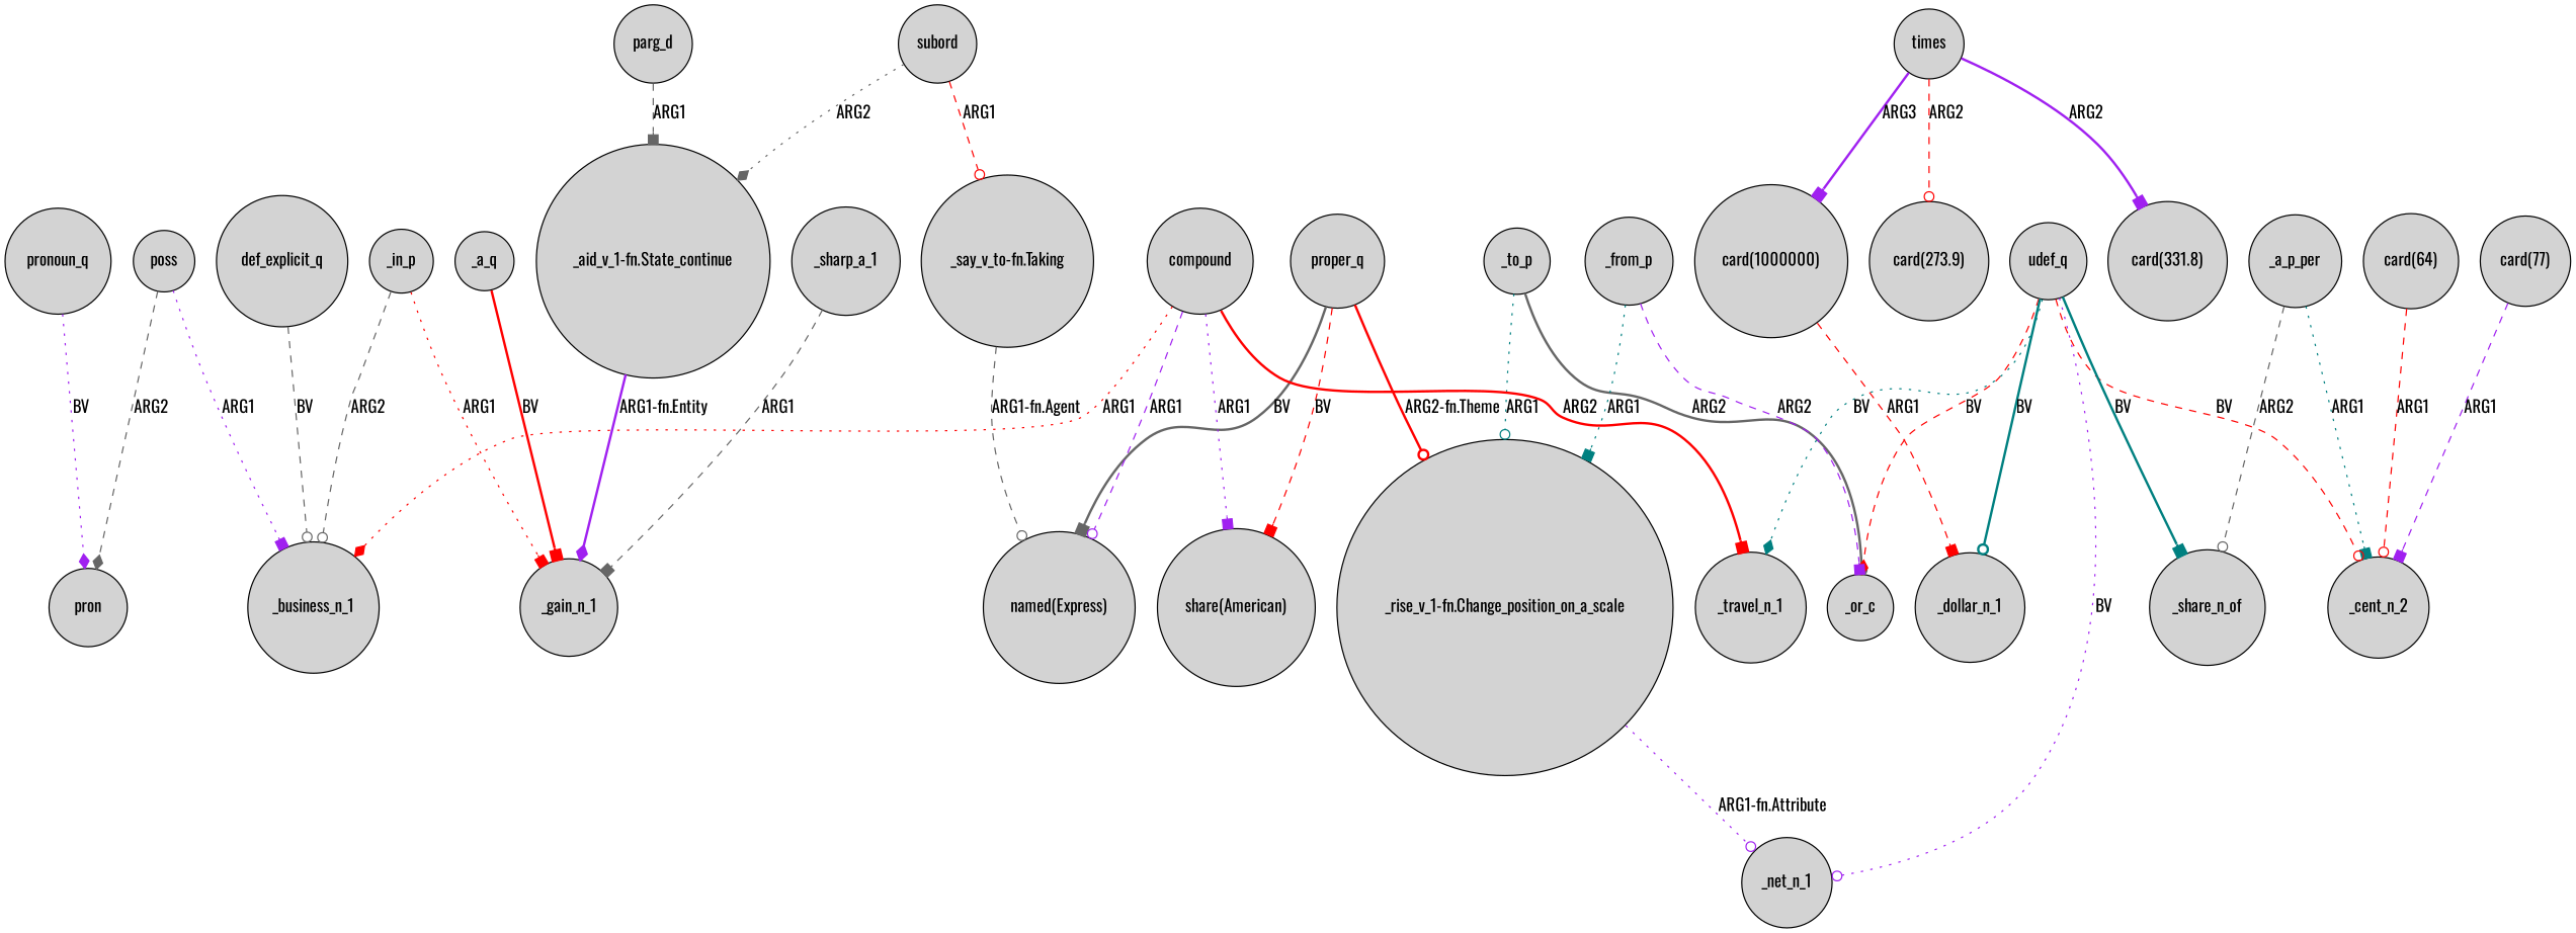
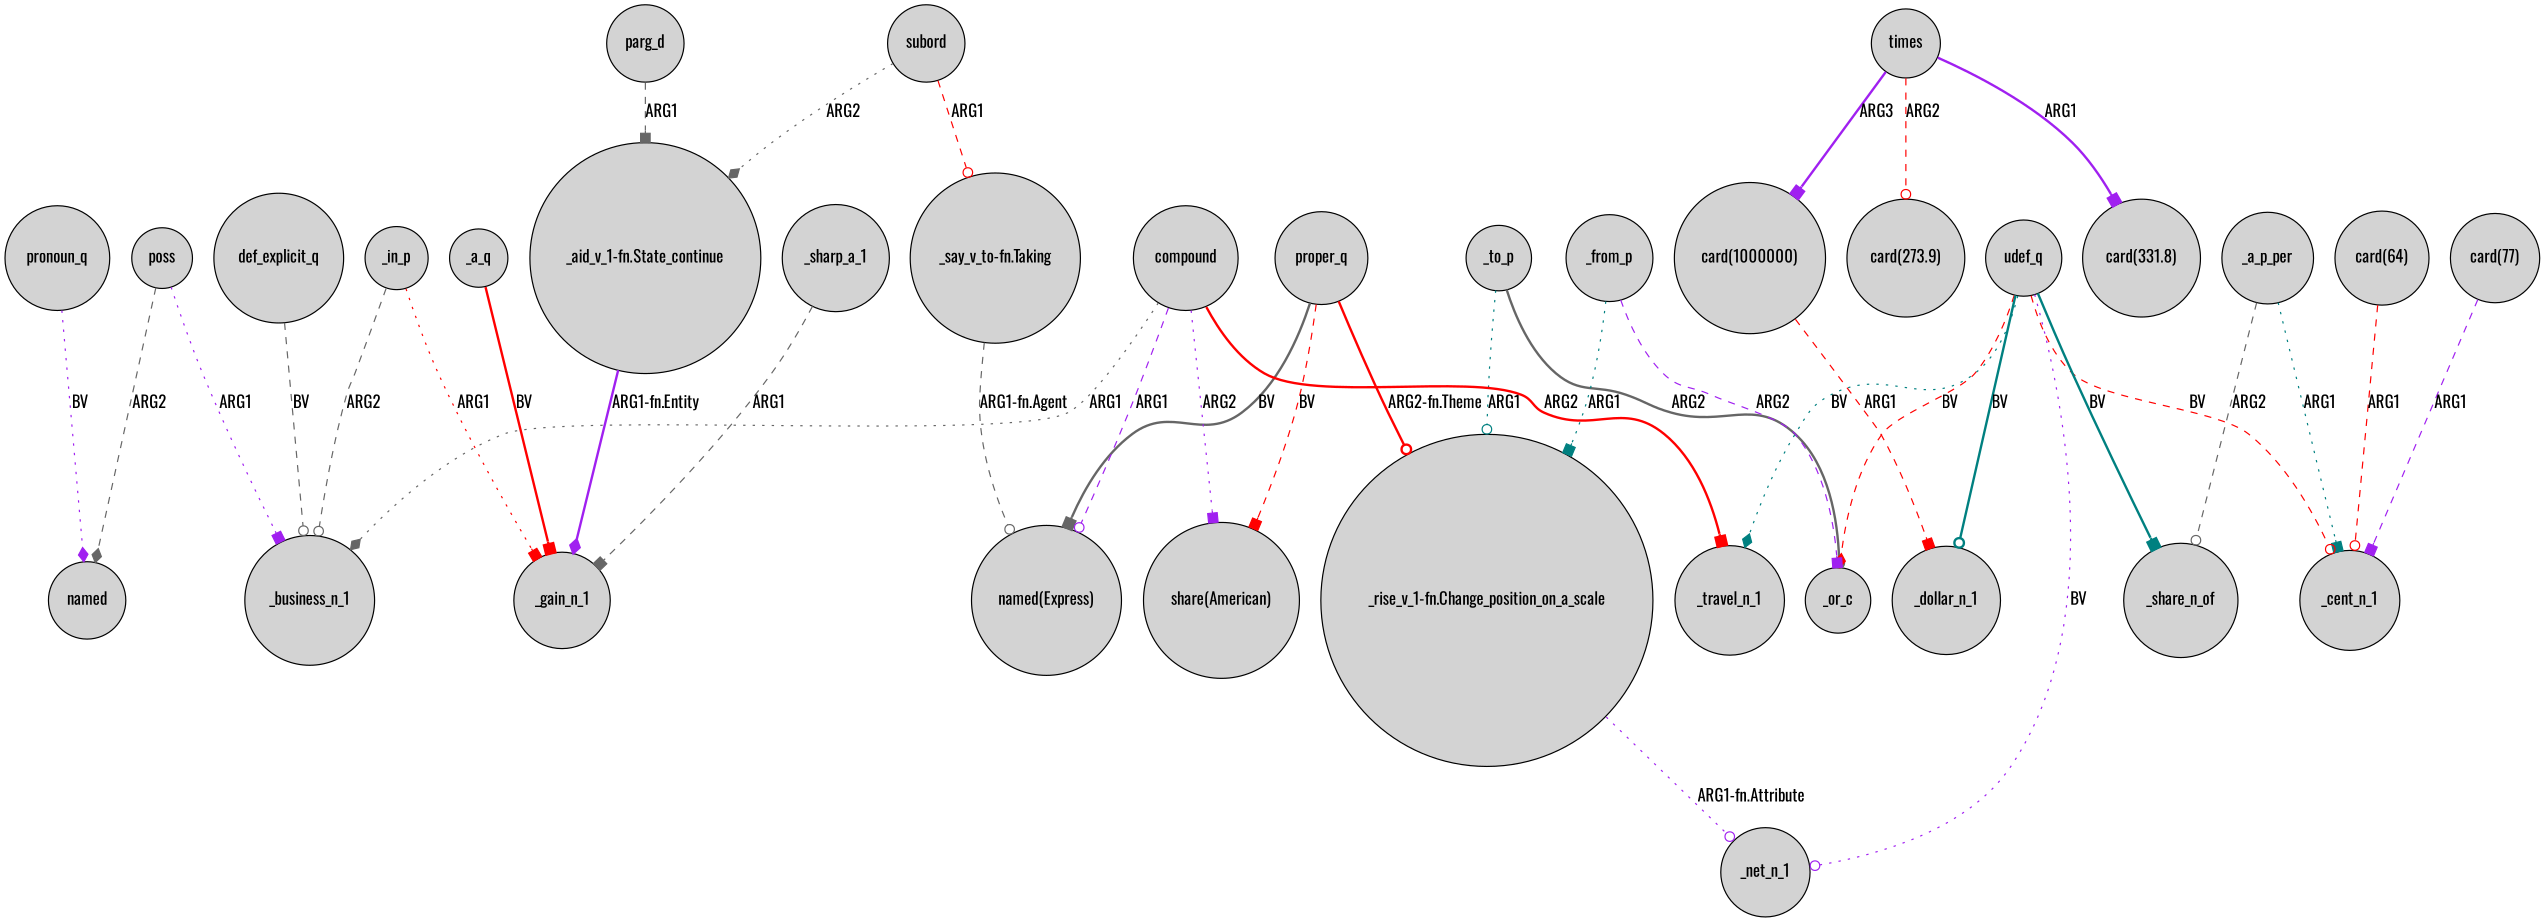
  digraph {
    fontname=Oswald
    node [fontname=Oswald shape=circle style=filled]
    edge [arrowhead=box color=gray40 fontname=Oswald style=dashed]
    def_explicit_q
    _business_n_1
    "_say_v_to-fn.Taking"
    "named(Express)"
    "_rise_v_1-fn.Change_position_on_a_scale"
    _net_n_1
    _to_p
    _or_c
    times
    "card(273.9)"
    "card(1000000)"
    "card(331.8)"
    _dollar_n_1
    poss
-   pron
+   pron [label=named]
    _a_p_per
-   _cent_n_1 [label=_cent_n_2]
+   _cent_n_1
    _share_n_of
    proper_q
    n20 [label="share(American)"]
    udef_q
    _travel_n_1
    compound
    _sharp_a_1
    _gain_n_1
    pronoun_q
    subord
    "_aid_v_1-fn.State_continue"
    "card(64)"
    _a_q
    _in_p
    _from_p
    parg_d
    "card(77)"
    def_explicit_q -> _business_n_1 [arrowhead=odot label=BV]
    "_say_v_to-fn.Taking" -> "named(Express)" [arrowhead=odot label="ARG1-fn.Agent"]
    "_rise_v_1-fn.Change_position_on_a_scale" -> _net_n_1 [arrowhead=odot color=purple label="ARG1-fn.Attribute" style=dotted]
    _to_p -> "_rise_v_1-fn.Change_position_on_a_scale" [arrowhead=odot color=teal label=ARG1 style=dotted]
    _to_p -> _or_c [arrowhead=odot label=ARG2 style=bold]
    times -> "card(273.9)" [arrowhead=odot color=red label=ARG2]
    times -> "card(1000000)" [color=purple label=ARG3 style=bold]
-   times -> "card(331.8)" [color=purple label=ARG2 style=bold]
+   times -> "card(331.8)" [color=purple label=ARG1 style=bold]
    "card(1000000)" -> _dollar_n_1 [color=red label=ARG1]
    poss -> _business_n_1 [color=purple label=ARG1 style=dotted]
    poss -> pron [arrowhead=diamond label=ARG2]
    _a_p_per -> _cent_n_1 [color=teal label=ARG1 style=dotted]
    _a_p_per -> _share_n_of [arrowhead=odot label=ARG2]
    proper_q -> "named(Express)" [label=BV style=bold]
    proper_q -> "_rise_v_1-fn.Change_position_on_a_scale" [arrowhead=odot color=red label="ARG2-fn.Theme" style=bold]
    proper_q -> n20 [color=red label=BV]
    udef_q -> _net_n_1 [arrowhead=odot color=purple label=BV style=dotted]
    udef_q -> _or_c [arrowhead=diamond color=red label=BV]
    udef_q -> _dollar_n_1 [arrowhead=odot color=teal label=BV style=bold]
    udef_q -> _cent_n_1 [arrowhead=odot color=red label=BV]
    udef_q -> _share_n_of [color=teal label=BV style=bold]
    udef_q -> _travel_n_1 [arrowhead=diamond color=teal label=BV style=dotted]
-   compound -> _business_n_1 [arrowhead=diamond color=red label=ARG1 style=dotted]
+   compound -> _business_n_1 [arrowhead=diamond label=ARG1 style=dotted]
    compound -> "named(Express)" [arrowhead=odot color=purple label=ARG1]
-   compound -> n20 [color=purple label=ARG1 style=dotted]
+   compound -> n20 [color=purple label=ARG2 style=dotted]
    compound -> _travel_n_1 [color=red label=ARG2 style=bold]
    _sharp_a_1 -> _gain_n_1 [label=ARG1]
    pronoun_q -> pron [arrowhead=diamond color=purple label=BV style=dotted]
    subord -> "_say_v_to-fn.Taking" [arrowhead=odot color=red label=ARG1]
    subord -> "_aid_v_1-fn.State_continue" [arrowhead=diamond label=ARG2 style=dotted]
    "_aid_v_1-fn.State_continue" -> _gain_n_1 [arrowhead=diamond color=purple label="ARG1-fn.Entity" style=bold]
    "card(64)" -> _cent_n_1 [arrowhead=odot color=red label=ARG1]
    _a_q -> _gain_n_1 [color=red label=BV style=bold]
    _in_p -> _business_n_1 [arrowhead=odot label=ARG2]
    _in_p -> _gain_n_1 [color=red label=ARG1 style=dotted]
    _from_p -> "_rise_v_1-fn.Change_position_on_a_scale" [color=teal label=ARG1 style=dotted]
    _from_p -> _or_c [color=purple label=ARG2]
    parg_d -> "_aid_v_1-fn.State_continue" [label=ARG1]
    "card(77)" -> _cent_n_1 [color=purple label=ARG1]
  }
